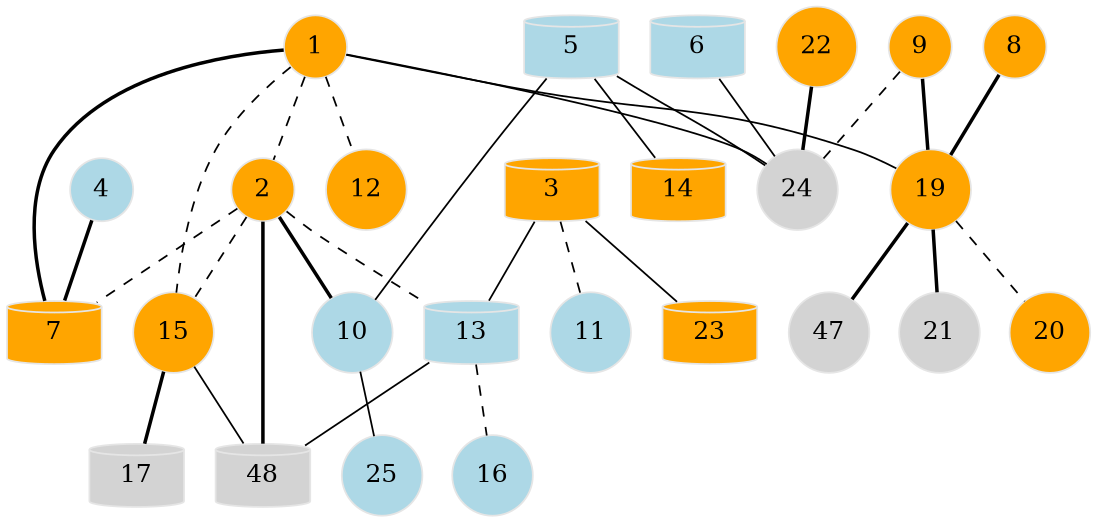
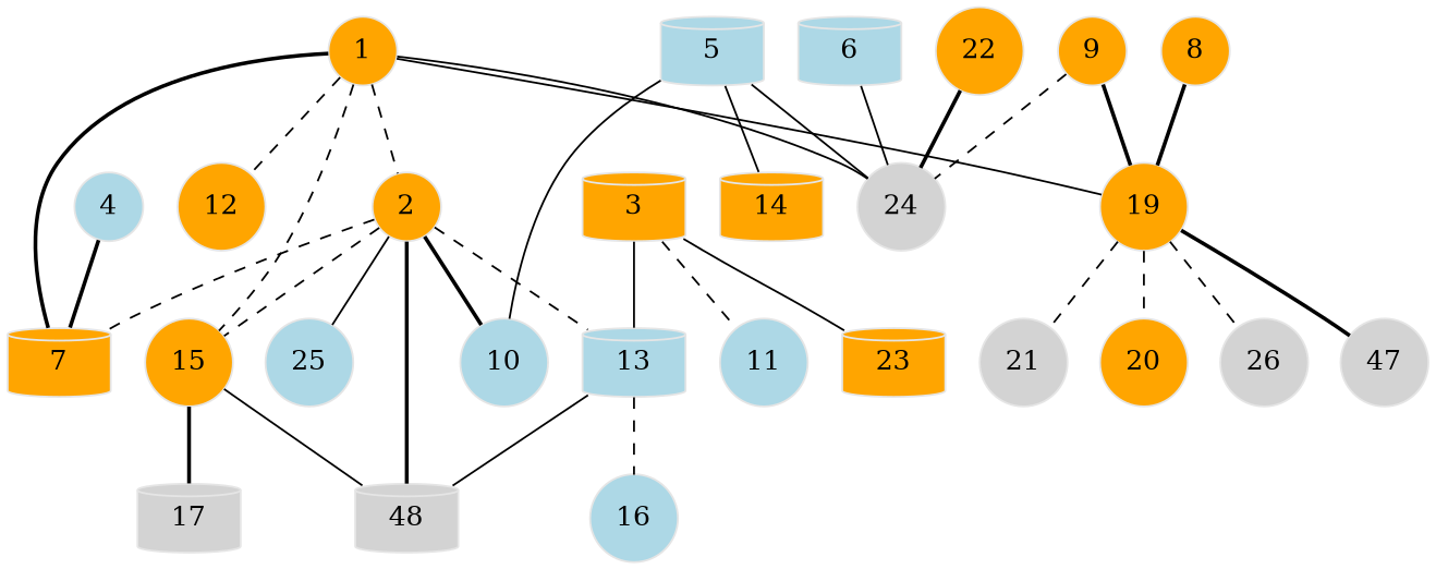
  graph {
    node [color=gray90 fillcolor=orange shape=circle style=filled]
    edge [style=dashed weight=1.0]
    1
    2
    7 [shape=cylinder]
    12
    15
    19
    24 [fillcolor=lightgrey]
    13 [fillcolor=lightblue shape=cylinder]
    n9 [fillcolor=lightgrey label=48 shape=cylinder]
    25 [fillcolor=lightblue]
    10 [fillcolor=lightblue]
    17 [fillcolor=lightgrey shape=cylinder]
    21 [fillcolor=lightgrey]
    20
+   26 [fillcolor=lightgrey]
    n16 [fillcolor=lightgrey label=47]
    16 [fillcolor=lightblue]
    3 [shape=cylinder]
    11 [fillcolor=lightblue]
    23 [shape=cylinder]
    4 [fillcolor=lightblue]
    5 [fillcolor=lightblue shape=cylinder]
    14 [shape=cylinder]
    6 [fillcolor=lightblue shape=cylinder]
    8
    9
    22
    1 -- 2
    1 -- 7 [style=bold]
    1 -- 12
    1 -- 15
    1 -- 19 [style=solid]
    1 -- 24 [style=solid]
    2 -- 7
    2 -- 15
    2 -- 13
    2 -- n9 [style=bold weight=2.0]
-   10 -- 25 [style=solid]
+   2 -- 25 [style=solid]
    2 -- 10 [style=bold]
    15 -- n9 [style=solid]
    15 -- 17 [style=bold]
-   19 -- 21 [style=bold]
+   19 -- 21
    19 -- 20
+   19 -- 26
    19 -- n16 [style=bold]
    13 -- n9 [style=solid]
    13 -- 16
    3 -- 13 [style=solid]
    3 -- 11
    3 -- 23 [style=solid]
    4 -- 7 [style=bold]
    5 -- 24 [style=solid]
    5 -- 10 [style=solid]
    5 -- 14 [style=solid]
    6 -- 24 [style=solid]
    8 -- 19 [style=bold]
    9 -- 19 [style=bold]
    9 -- 24
    22 -- 24 [style=bold]
  }
